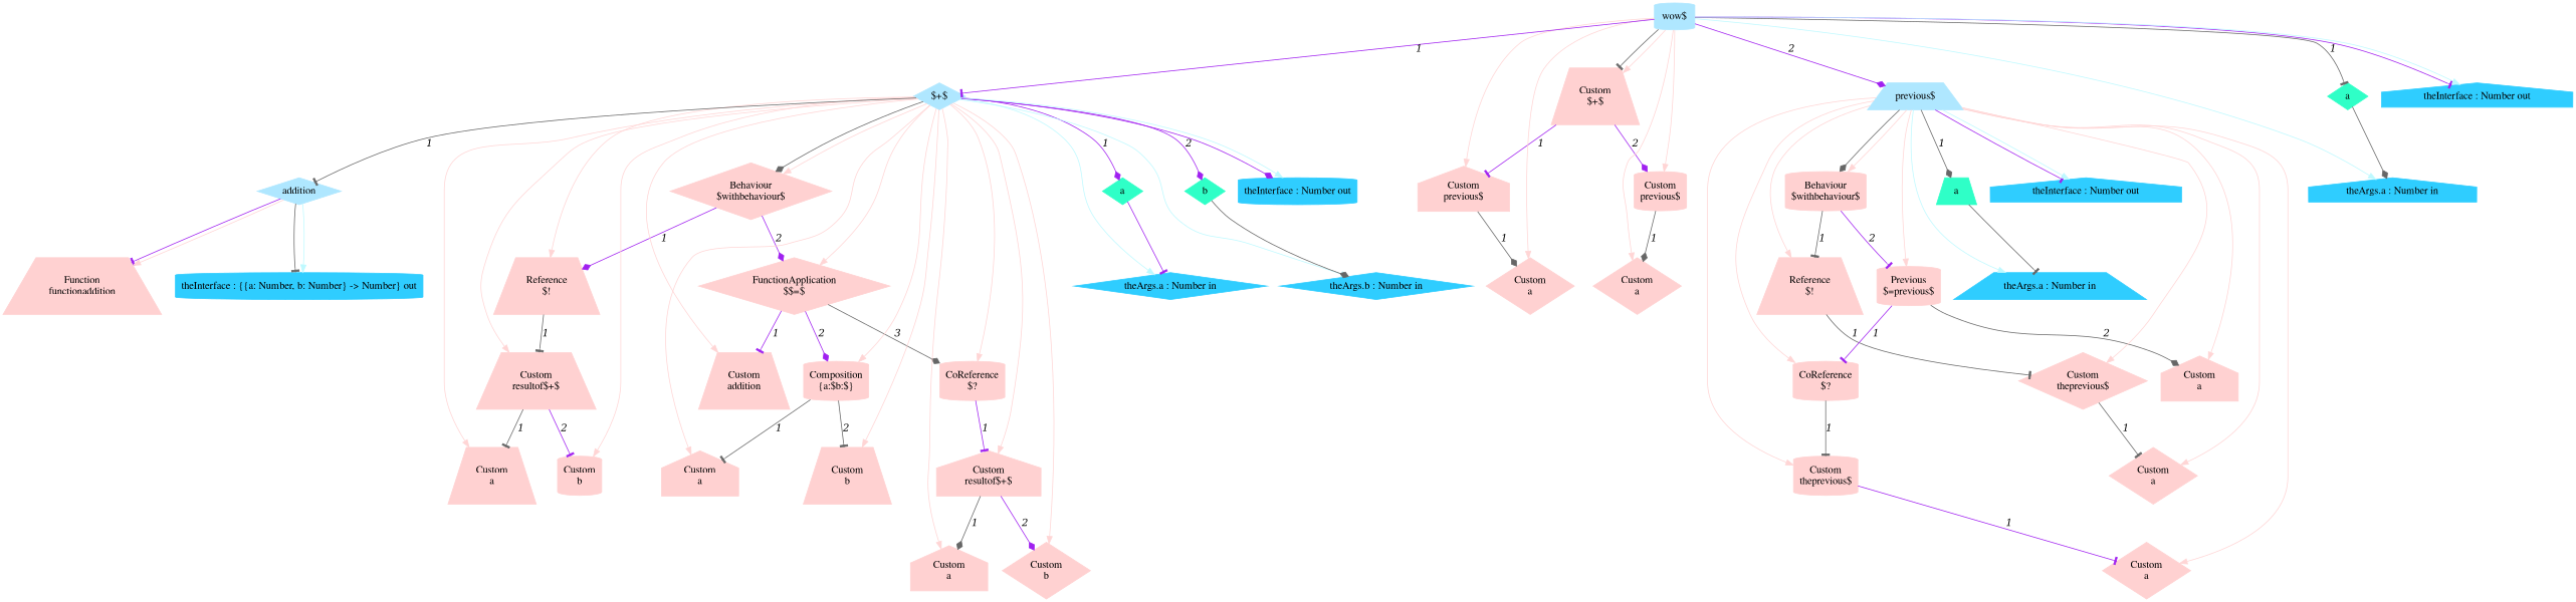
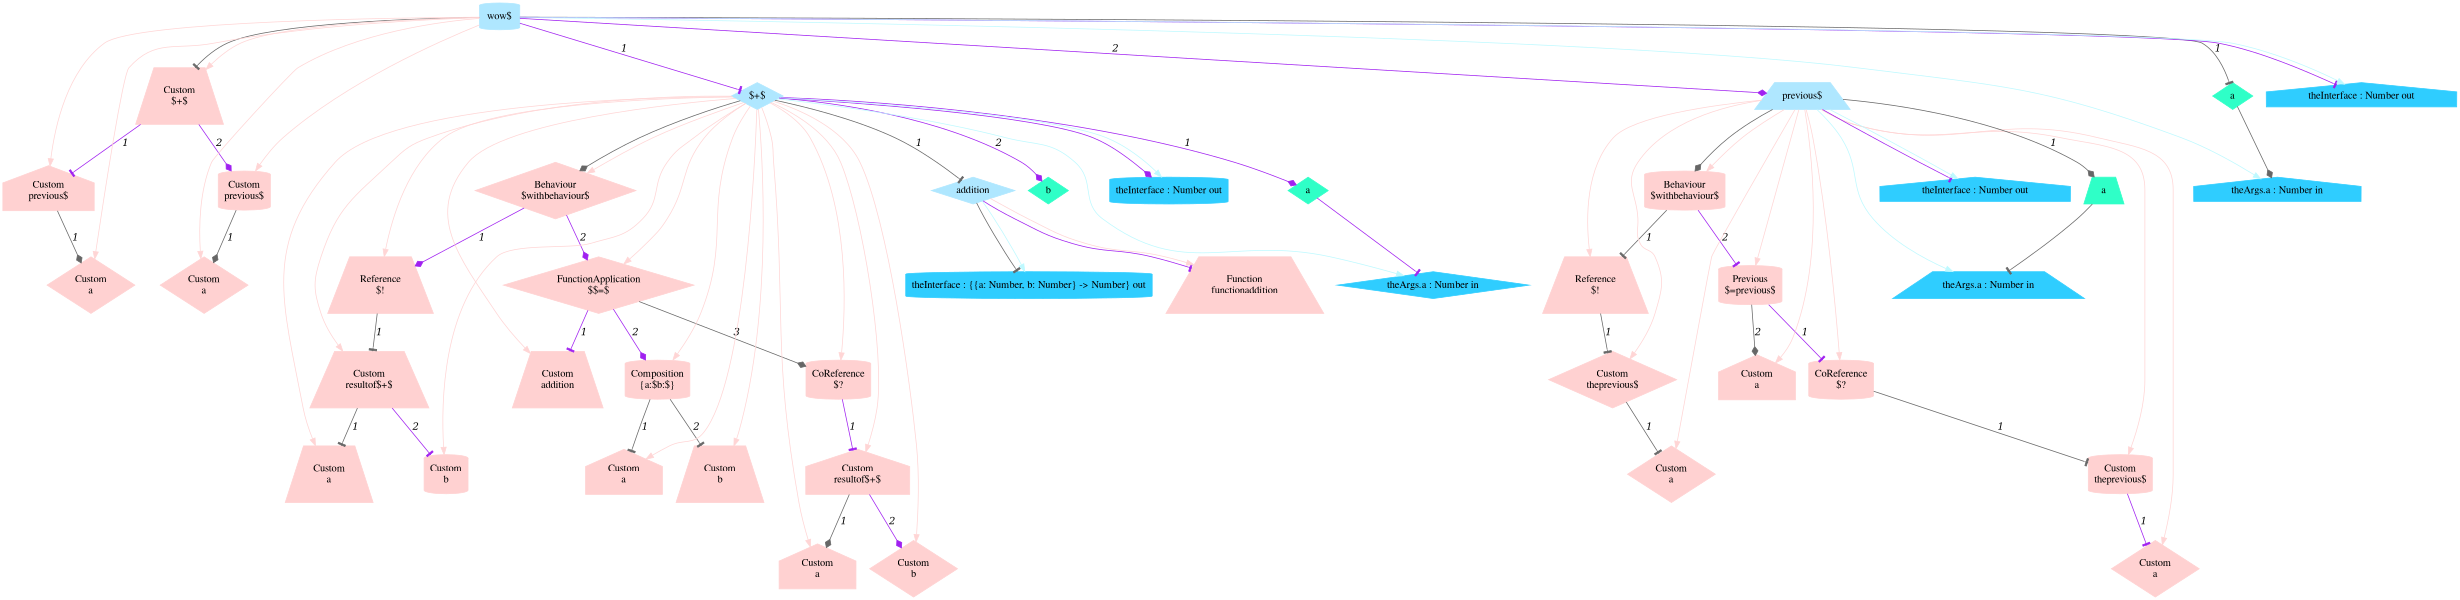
  digraph {
    node [color="#ffd1d1" fontname=Times shape=diamond style=filled]
    edge [arrowHead=normal arrowsize=1 color="#ffd5d5" dir=forward fontname="Times-Italic"]
    n1 [label="Function\nfunctionaddition" shape=trapezium]
    n2 [label="Behaviour\n$withbehaviour$"]
    n3 [label="Reference\n$!" shape=trapezium]
    n4 [label="FunctionApplication\n$$=$"]
    n5 [label="Custom\nresultof$+$" shape=trapezium]
    n6 [label="Custom\naddition" shape=trapezium]
    n7 [label="Composition\n{a:$b:$}" shape=cylinder]
    n8 [label="CoReference\n$?" shape=cylinder]
    n9 [label="Custom\na" shape=trapezium]
    n10 [label="Custom\nb" shape=cylinder]
    n11 [label="Custom\na" shape=house]
    n12 [label="Custom\nb" shape=trapezium]
    n13 [label="Custom\nresultof$+$" shape=house]
    n14 [label="Custom\na" shape=house]
    n15 [label="Custom\nb"]
    n16 [label="Behaviour\n$withbehaviour$" shape=cylinder]
    n17 [label="Reference\n$!" shape=trapezium]
    n18 [label="Previous\n$=previous$" shape=cylinder]
    n19 [label="Custom\ntheprevious$"]
    n20 [label="CoReference\n$?" shape=cylinder]
    n21 [label="Custom\na" shape=house]
    n22 [label="Custom\na"]
    n23 [label="Custom\ntheprevious$" shape=cylinder]
    n24 [label="Custom\na"]
    n25 [label="Custom\n$+$" shape=trapezium]
    n26 [label="Custom\nprevious$" shape=house]
    n27 [label="Custom\nprevious$" shape=cylinder]
    n28 [label="Custom\na"]
    n29 [label="Custom\na"]
    n30 [color="#afe7ff" label="wow$" shape=cylinder]
    n31 [color="#afe7ff" label="$+$"]
    n32 [color="#afe7ff" label="previous$" shape=trapezium]
    n33 [color="#2fffc7" label=a]
    n34 [color="#2fcdff" label="theArgs.a : Number in" shape=house]
    n35 [color="#2fcdff" label="theInterface : Number out" shape=house]
    n36 [color="#afe7ff" label=addition]
    n37 [color="#2fffc7" label=a]
    n38 [color="#2fffc7" label=b]
    n39 [color="#2fcdff" label="theArgs.a : Number in"]
-   n40 [color="#2fcdff" label="theArgs.b : Number in"]
    n41 [color="#2fcdff" label="theInterface : Number out" shape=cylinder]
    n42 [color="#2fffc7" label=a shape=trapezium]
    n43 [color="#2fcdff" label="theArgs.a : Number in" shape=trapezium]
    n44 [color="#2fcdff" label="theInterface : Number out" shape=house]
    n45 [color="#2fcdff" label="theInterface : {{a: Number, b: Number} -> Number} out" shape=cylinder]
    n2 -> n3 [arrowhead=diamond color=purple label=1]
    n2 -> n4 [arrowhead=diamond color=purple label=2]
    n3 -> n5 [arrowhead=tee color=gray40 label=1]
    n4 -> n6 [arrowhead=tee color=purple label=1]
    n4 -> n7 [arrowhead=diamond color=purple label=2]
    n4 -> n8 [arrowhead=diamond color=gray40 label=3]
    n5 -> n9 [arrowhead=tee color=gray40 label=1]
    n5 -> n10 [arrowhead=tee color=purple label=2]
    n7 -> n11 [arrowhead=tee color=gray40 label=1]
    n7 -> n12 [arrowhead=tee color=gray40 label=2]
    n8 -> n13 [arrowhead=tee color=purple label=1]
    n13 -> n14 [arrowhead=diamond color=gray40 label=1]
    n13 -> n15 [arrowhead=diamond color=purple label=2]
    n16 -> n17 [arrowhead=tee color=gray40 label=1]
    n16 -> n18 [arrowhead=tee color=purple label=2]
    n17 -> n19 [arrowhead=tee color=gray40 label=1]
    n18 -> n20 [arrowhead=tee color=purple label=1]
    n18 -> n21 [arrowhead=diamond color=gray40 label=2]
    n19 -> n22 [arrowhead=tee color=gray40 label=1]
    n20 -> n23 [arrowhead=tee color=gray40 label=1]
    n23 -> n24 [arrowhead=tee color=purple label=1]
    n25 -> n26 [arrowhead=tee color=purple label=1]
    n25 -> n27 [arrowhead=diamond color=purple label=2]
    n26 -> n28 [arrowhead=diamond color=gray40 label=1]
    n27 -> n29 [arrowhead=diamond color=gray40 label=1]
    n30 -> n25 [arrowhead=tee color=gray40]
    n30 -> n25
    n30 -> n26
    n30 -> n27
    n30 -> n28
    n30 -> n29
    n30 -> n31 [arrowhead=tee color=purple label=1]
    n30 -> n32 [arrowhead=diamond color=purple label=2]
    n30 -> n33 [arrowhead=tee color=gray40 label=1]
    n30 -> n34 [color="#bef9ff"]
    n30 -> n35 [arrowhead=tee color=purple]
    n30 -> n35 [color="#bef9ff"]
    n31 -> n2 [arrowhead=diamond color=gray40]
    n31 -> n2
    n31 -> n3
    n31 -> n4
    n31 -> n5
    n31 -> n6
    n31 -> n7
    n31 -> n8
    n31 -> n9
    n31 -> n10
    n31 -> n11
    n31 -> n12
    n31 -> n13
    n31 -> n14
    n31 -> n15
    n31 -> n36 [arrowhead=tee color=gray40 label=1]
    n31 -> n37 [arrowhead=diamond color=purple label=1]
    n31 -> n38 [arrowhead=diamond color=purple label=2]
    n31 -> n39 [color="#bef9ff"]
-   n31 -> n40 [color="#bef9ff"]
    n31 -> n41 [arrowhead=diamond color=purple]
    n31 -> n41 [color="#bef9ff"]
    n32 -> n16 [arrowhead=diamond color=gray40]
    n32 -> n16
    n32 -> n17
    n32 -> n18
    n32 -> n19
    n32 -> n20
    n32 -> n21
    n32 -> n22
    n32 -> n23
    n32 -> n24
    n32 -> n42 [arrowhead=diamond color=gray40 label=1]
    n32 -> n43 [color="#bef9ff"]
    n32 -> n44 [arrowhead=tee color=purple]
    n32 -> n44 [color="#bef9ff"]
    n33 -> n34 [arrowhead=diamond color=gray40]
    n36 -> n1 [arrowhead=tee color=purple]
    n36 -> n1
    n36 -> n45 [arrowhead=tee color=gray40]
    n36 -> n45 [color="#bef9ff"]
    n37 -> n39 [arrowhead=tee color=purple]
-   n38 -> n40 [arrowhead=diamond color=gray40]
    n42 -> n43 [arrowhead=tee color=gray40]
  }
